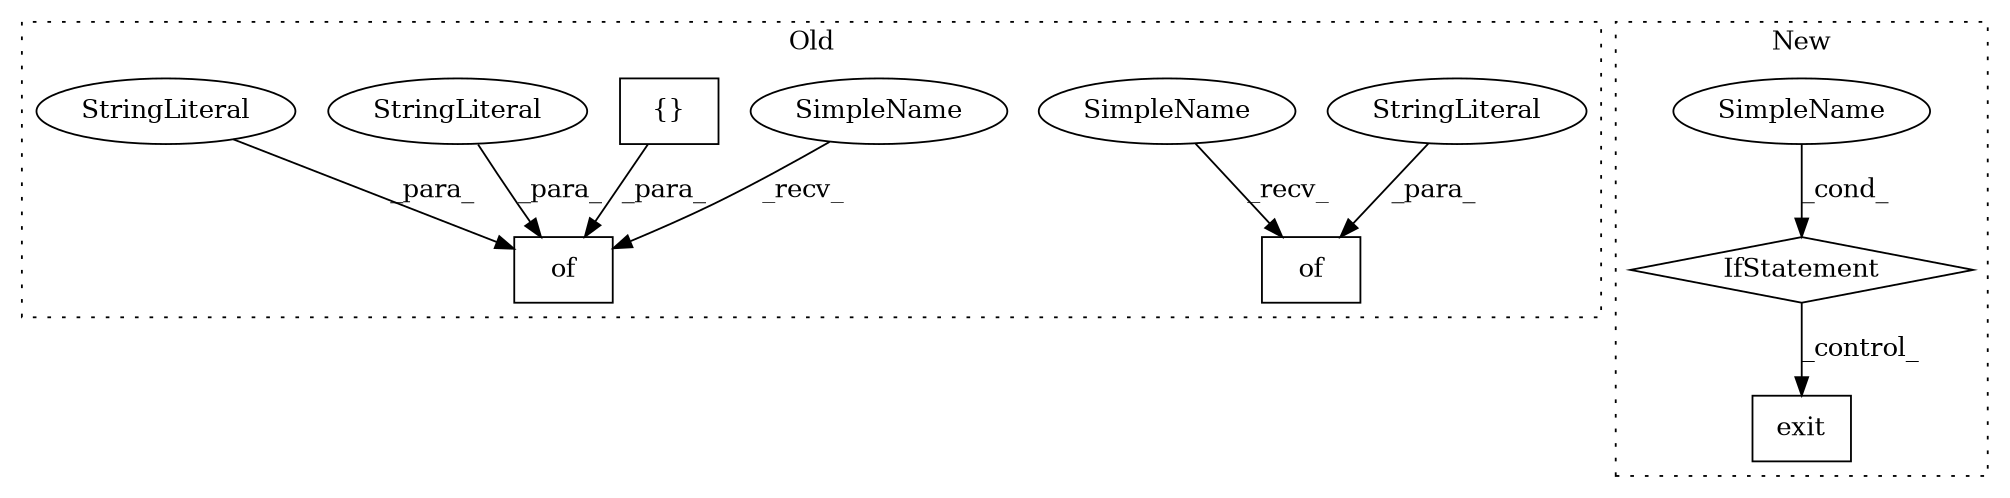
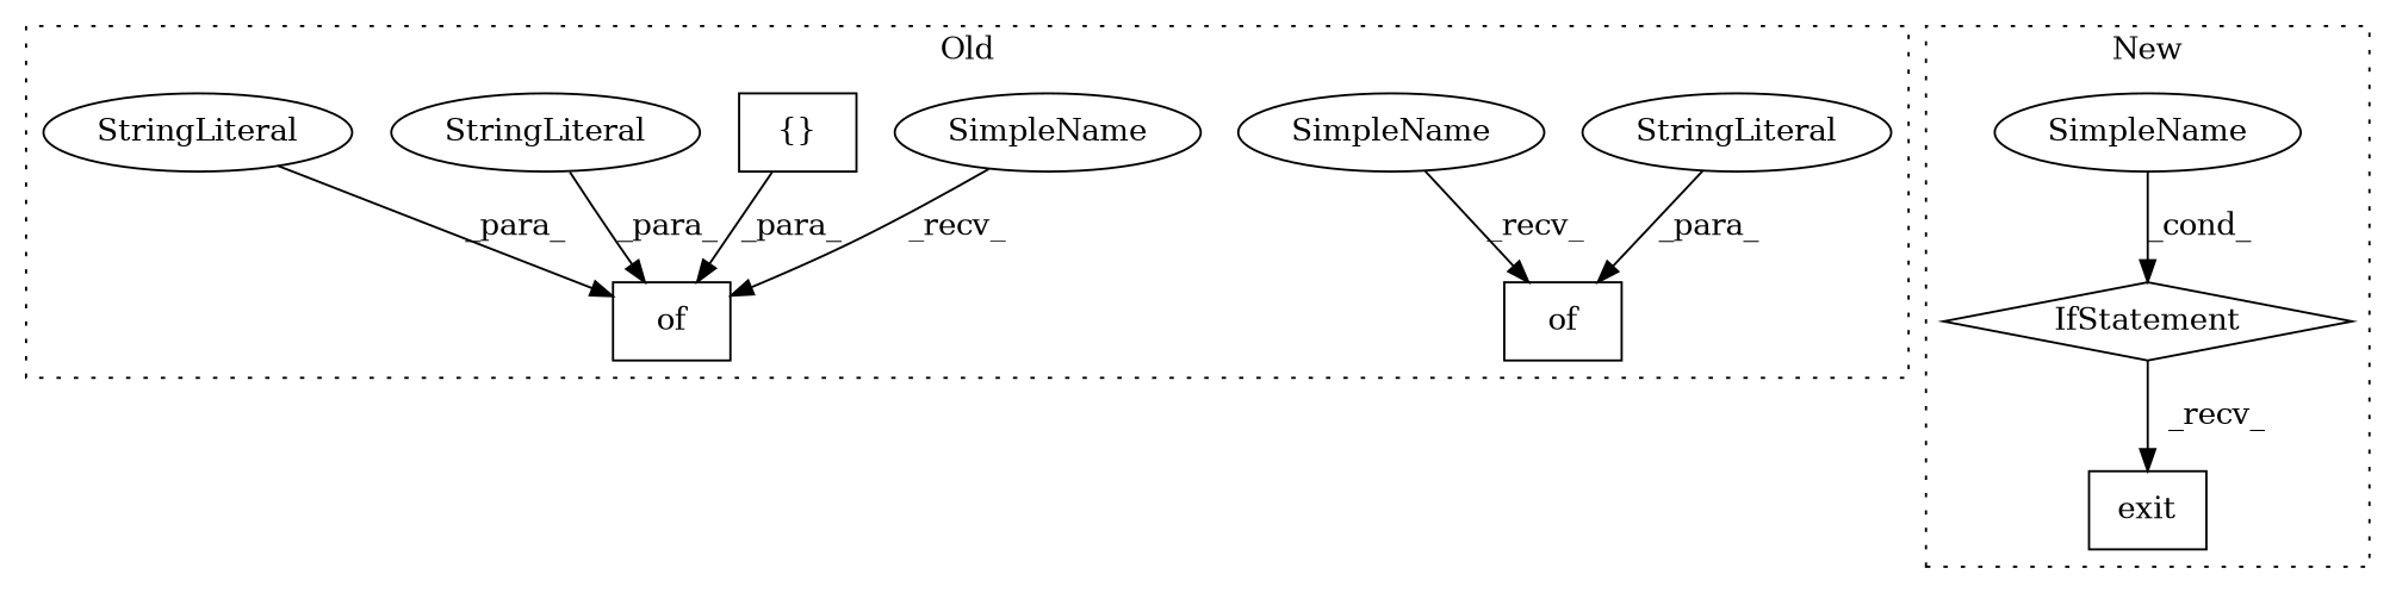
  digraph {
    node [a=32 l="3,1" shape=ellipse]
    n1 [label=of s="513,567" shape=box]
    n2 [a=45 l=21 label=StringLiteral s=541]
    n3 [label=of s="582,832" shape=box]
    n4 [a=4 l="1,1" label="{}" s="791,797" shape=box]
    n5 [a=45 l=14 label=StringLiteral s=733]
    n6 [a=45 l=13 label=StringLiteral s=630]
    n7 [a=42 l=3 label=SimpleName s=509]
    n8 [a=42 l=3 label=SimpleName s=578]
    n9 [l="5,1" label=exit s="1298,1343" shape=box]
    n10 [a=25 l="4,2" label=IfStatement s="1258,1284" shape=diamond]
    n11 [a=42 label=SimpleName l=""]
    subgraph cluster_1 {
      label=Old
      style=dotted
      n1
      n2
      n3
      n4
      n5
      n6
      n7
      n8
    }
    subgraph cluster_2 {
      label=New
      style=dotted
      n9
      n10
      n11
    }
    n2 -> n1 [label=_para_]
    n4 -> n3 [label=_para_]
    n5 -> n3 [label=_para_]
    n6 -> n3 [label=_para_]
    n7 -> n1 [label=_recv_]
    n8 -> n3 [label=_recv_]
-   n10 -> n9 [label=_control_]
+   n10 -> n9 [label=_recv_]
    n11 -> n10 [label=_cond_]
  }
